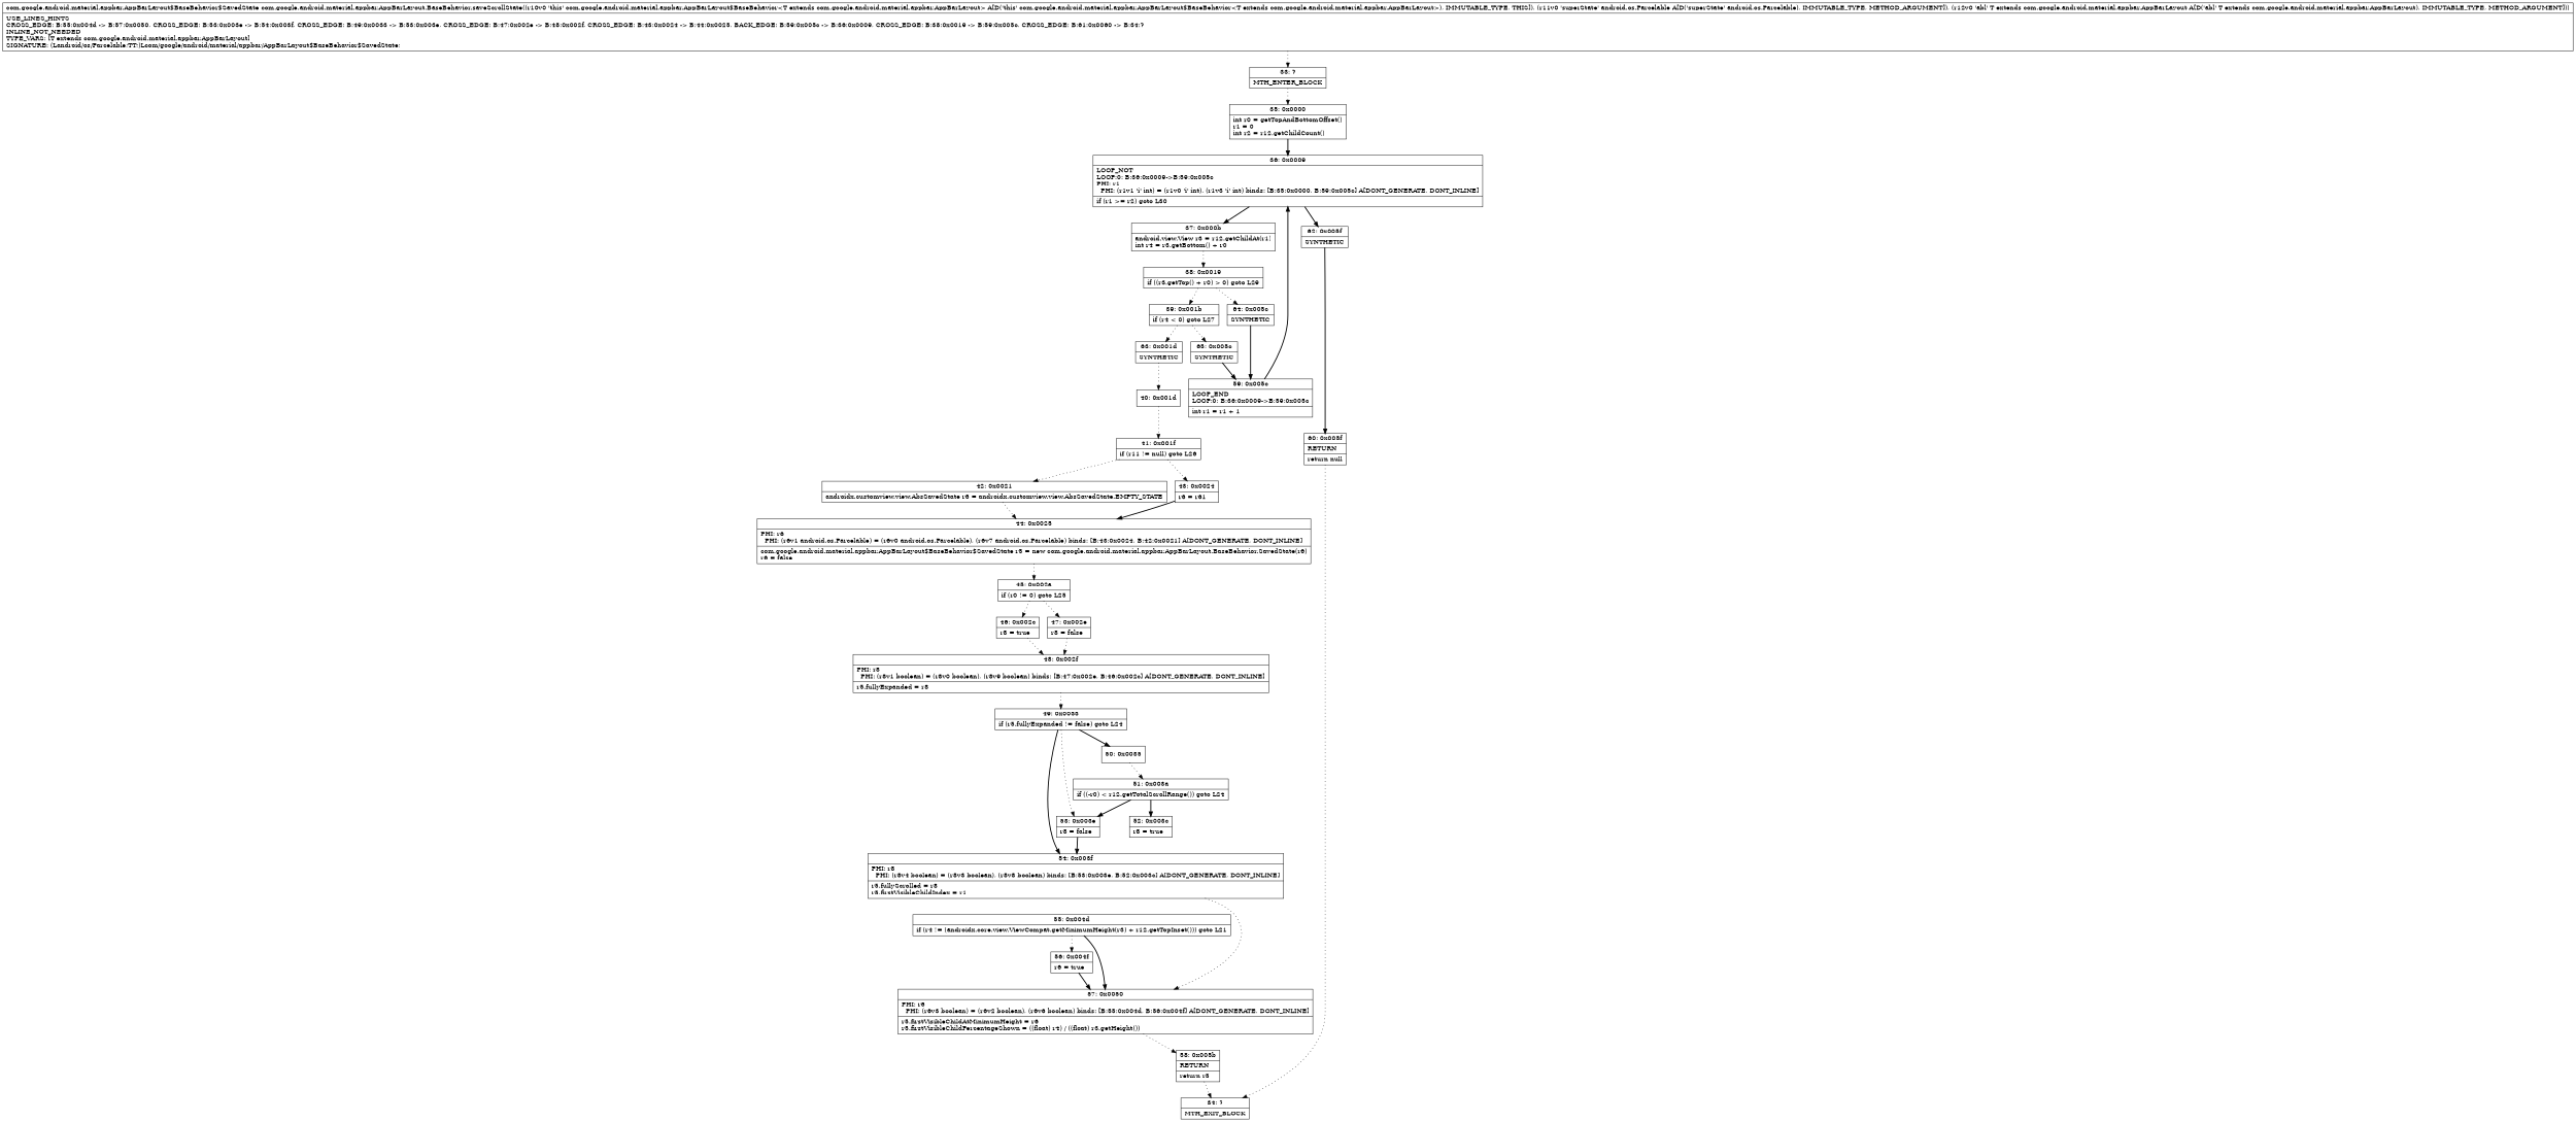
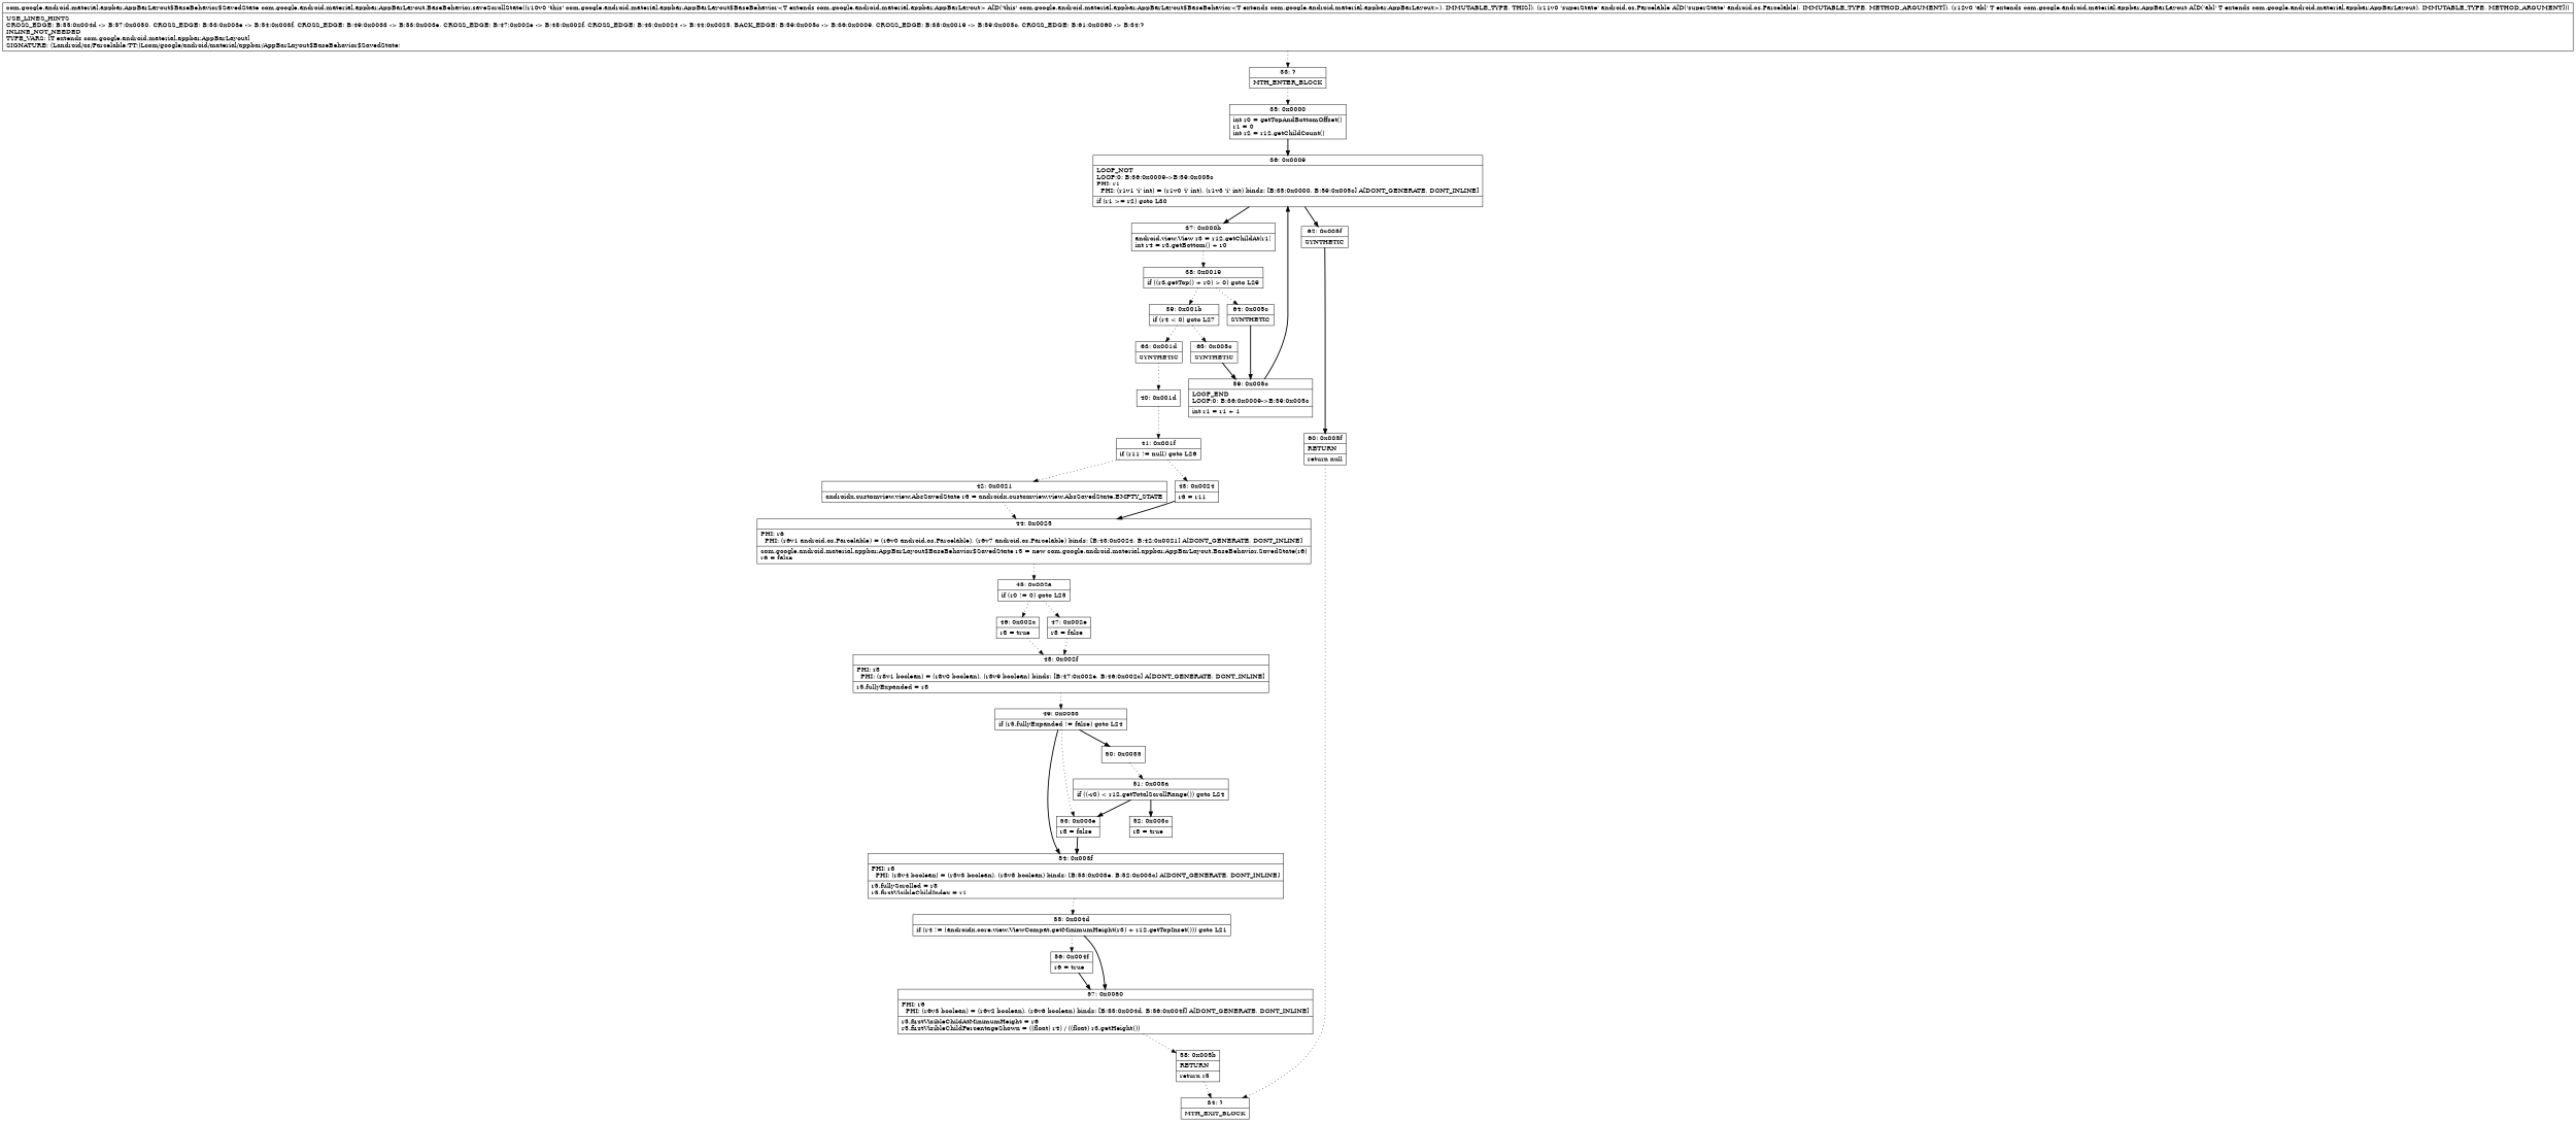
  digraph {
    node [shape=record]
    edge [style=dotted]
    n1 [label="{33\:\ ?|MTH_ENTER_BLOCK\l}"]
    n2 [label="{35\:\ 0x0000|int r0 = getTopAndBottomOffset()\lr1 = 0\lint r2 = r12.getChildCount()\l}"]
    n3 [label="{36\:\ 0x0009|LOOP_NOT\lLOOP:0: B:36:0x0009\-\>B:59:0x005c\lPHI: r1 \l  PHI: (r1v1 'i' int) = (r1v0 'i' int), (r1v3 'i' int) binds: [B:35:0x0000, B:59:0x005c] A[DONT_GENERATE, DONT_INLINE]\l|if (r1 \>= r2) goto L30\l}"]
    n4 [label="{37\:\ 0x000b|android.view.View r3 = r12.getChildAt(r1)\lint r4 = r3.getBottom() + r0\l}"]
    n5 [label="{62\:\ 0x005f|SYNTHETIC\l}"]
    n6 [label="{38\:\ 0x0019|if ((r3.getTop() + r0) \> 0) goto L29\l}"]
    n7 [label="{60\:\ 0x005f|RETURN\l|return null\l}"]
    n8 [label="{39\:\ 0x001b|if (r4 \< 0) goto L27\l}"]
    n9 [label="{64\:\ 0x005c|SYNTHETIC\l}"]
    n10 [label="{63\:\ 0x001d|SYNTHETIC\l}"]
    n11 [label="{65\:\ 0x005c|SYNTHETIC\l}"]
    n12 [label="{59\:\ 0x005c|LOOP_END\lLOOP:0: B:36:0x0009\-\>B:59:0x005c\l|int r1 = r1 + 1\l}"]
    n13 [label="{40\:\ 0x001d}"]
    n14 [label="{41\:\ 0x001f|if (r11 != null) goto L26\l}"]
    n15 [label="{42\:\ 0x0021|androidx.customview.view.AbsSavedState r6 = androidx.customview.view.AbsSavedState.EMPTY_STATE\l}"]
-   n16 [label="{43\:\ 0x0024|r6 = r61\l}"]
+   n16 [label="{43\:\ 0x0024|r6 = r11\l}"]
    n17 [label="{44\:\ 0x0025|PHI: r6 \l  PHI: (r6v1 android.os.Parcelable) = (r6v0 android.os.Parcelable), (r6v7 android.os.Parcelable) binds: [B:43:0x0024, B:42:0x0021] A[DONT_GENERATE, DONT_INLINE]\l|com.google.android.material.appbar.AppBarLayout$BaseBehavior$SavedState r5 = new com.google.android.material.appbar.AppBarLayout.BaseBehavior.SavedState(r6)\lr6 = false\l}"]
    n18 [label="{45\:\ 0x002a|if (r0 != 0) goto L25\l}"]
    n19 [label="{46\:\ 0x002c|r8 = true\l}"]
    n20 [label="{47\:\ 0x002e|r8 = false\l}"]
    n21 [label="{48\:\ 0x002f|PHI: r8 \l  PHI: (r8v1 boolean) = (r8v0 boolean), (r8v9 boolean) binds: [B:47:0x002e, B:46:0x002c] A[DONT_GENERATE, DONT_INLINE]\l|r5.fullyExpanded = r8\l}"]
    n22 [label="{49\:\ 0x0033|if (r5.fullyExpanded != false) goto L24\l}"]
    n23 [label="{50\:\ 0x0035}"]
    n24 [label="{53\:\ 0x003e|r8 = false\l}"]
    n25 [label="{54\:\ 0x003f|PHI: r8 \l  PHI: (r8v4 boolean) = (r8v3 boolean), (r8v8 boolean) binds: [B:53:0x003e, B:52:0x003c] A[DONT_GENERATE, DONT_INLINE]\l|r5.fullyScrolled = r8\lr5.firstVisibleChildIndex = r1\l}"]
    n26 [label="{51\:\ 0x003a|if ((\-r0) \< r12.getTotalScrollRange()) goto L24\l}"]
    n27 [label="{52\:\ 0x003c|r8 = true\l}"]
    n28 [label="{55\:\ 0x004d|if (r4 != (androidx.core.view.ViewCompat.getMinimumHeight(r3) + r12.getTopInset())) goto L21\l}"]
    n29 [label="{56\:\ 0x004f|r6 = true\l}"]
    n30 [label="{57\:\ 0x0050|PHI: r6 \l  PHI: (r6v3 boolean) = (r6v2 boolean), (r6v6 boolean) binds: [B:55:0x004d, B:56:0x004f] A[DONT_GENERATE, DONT_INLINE]\l|r5.firstVisibleChildAtMinimumHeight = r6\lr5.firstVisibleChildPercentageShown = ((float) r4) \/ ((float) r3.getHeight())\l}"]
    n31 [label="{58\:\ 0x005b|RETURN\l|return r5\l}"]
    n32 [label="{34\:\ ?|MTH_EXIT_BLOCK\l}"]
    n33 [label="{com.google.android.material.appbar.AppBarLayout$BaseBehavior$SavedState com.google.android.material.appbar.AppBarLayout.BaseBehavior.saveScrollState((r10v0 'this' com.google.android.material.appbar.AppBarLayout$BaseBehavior\<T extends com.google.android.material.appbar.AppBarLayout\> A[D('this' com.google.android.material.appbar.AppBarLayout$BaseBehavior\<T extends com.google.android.material.appbar.AppBarLayout\>), IMMUTABLE_TYPE, THIS]), (r11v0 'superState' android.os.Parcelable A[D('superState' android.os.Parcelable), IMMUTABLE_TYPE, METHOD_ARGUMENT]), (r12v0 'abl' T extends com.google.android.material.appbar.AppBarLayout A[D('abl' T extends com.google.android.material.appbar.AppBarLayout), IMMUTABLE_TYPE, METHOD_ARGUMENT]))  | USE_LINES_HINTS\lCROSS_EDGE: B:55:0x004d \-\> B:57:0x0050, CROSS_EDGE: B:53:0x003e \-\> B:54:0x003f, CROSS_EDGE: B:49:0x0033 \-\> B:53:0x003e, CROSS_EDGE: B:47:0x002e \-\> B:48:0x002f, CROSS_EDGE: B:43:0x0024 \-\> B:44:0x0025, BACK_EDGE: B:59:0x005c \-\> B:36:0x0009, CROSS_EDGE: B:38:0x0019 \-\> B:59:0x005c, CROSS_EDGE: B:61:0x0060 \-\> B:34:?\lINLINE_NOT_NEEDED\lTYPE_VARS: [T extends com.google.android.material.appbar.AppBarLayout]\lSIGNATURE: (Landroid\/os\/Parcelable;TT;)Lcom\/google\/android\/material\/appbar\/AppBarLayout$BaseBehavior$SavedState;\l}"]
    n1 -> n2
    n2 -> n3 [style=bold]
    n3 -> n4 [style=bold]
    n3 -> n5 [style=bold]
    n4 -> n6
    n5 -> n7 [style=bold]
    n6 -> n8
    n6 -> n9
    n7 -> n32
    n8 -> n10
    n8 -> n11
    n9 -> n12 [style=bold]
    n10 -> n13
    n11 -> n12 [style=bold]
    n12 -> n3 [style=bold]
    n13 -> n14
    n14 -> n15
    n14 -> n16
    n15 -> n17
    n16 -> n17 [style=bold]
    n17 -> n18
    n18 -> n19
    n18 -> n20
    n19 -> n21
    n20 -> n21
    n21 -> n22
    n22 -> n23 [style=bold]
    n22 -> n24
    n22 -> n25 [style=bold]
    n23 -> n26
    n24 -> n25 [style=bold]
-   n25 -> n30
+   n25 -> n28
    n26 -> n24 [style=bold]
    n26 -> n27 [style=bold]
    n28 -> n29
    n28 -> n30 [style=bold]
    n29 -> n30 [style=bold]
    n30 -> n31
    n31 -> n32
    n33 -> n1
  }
